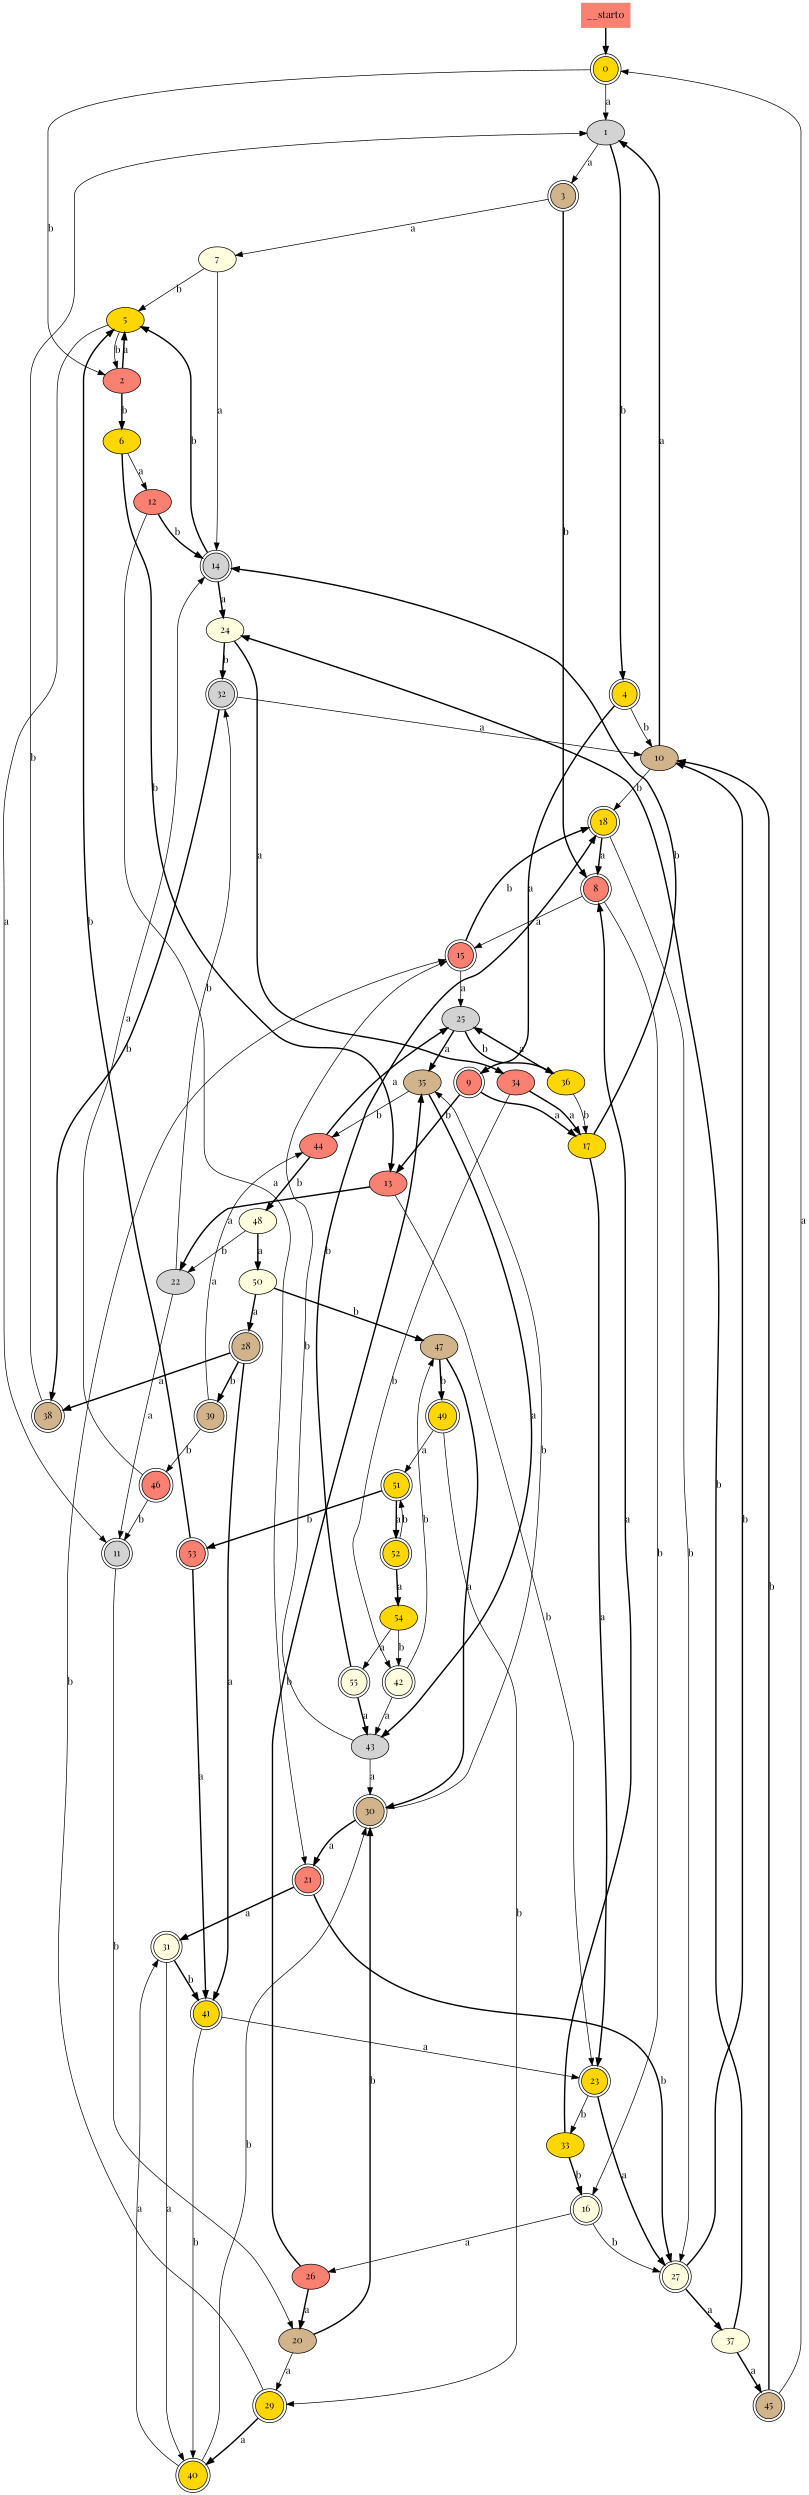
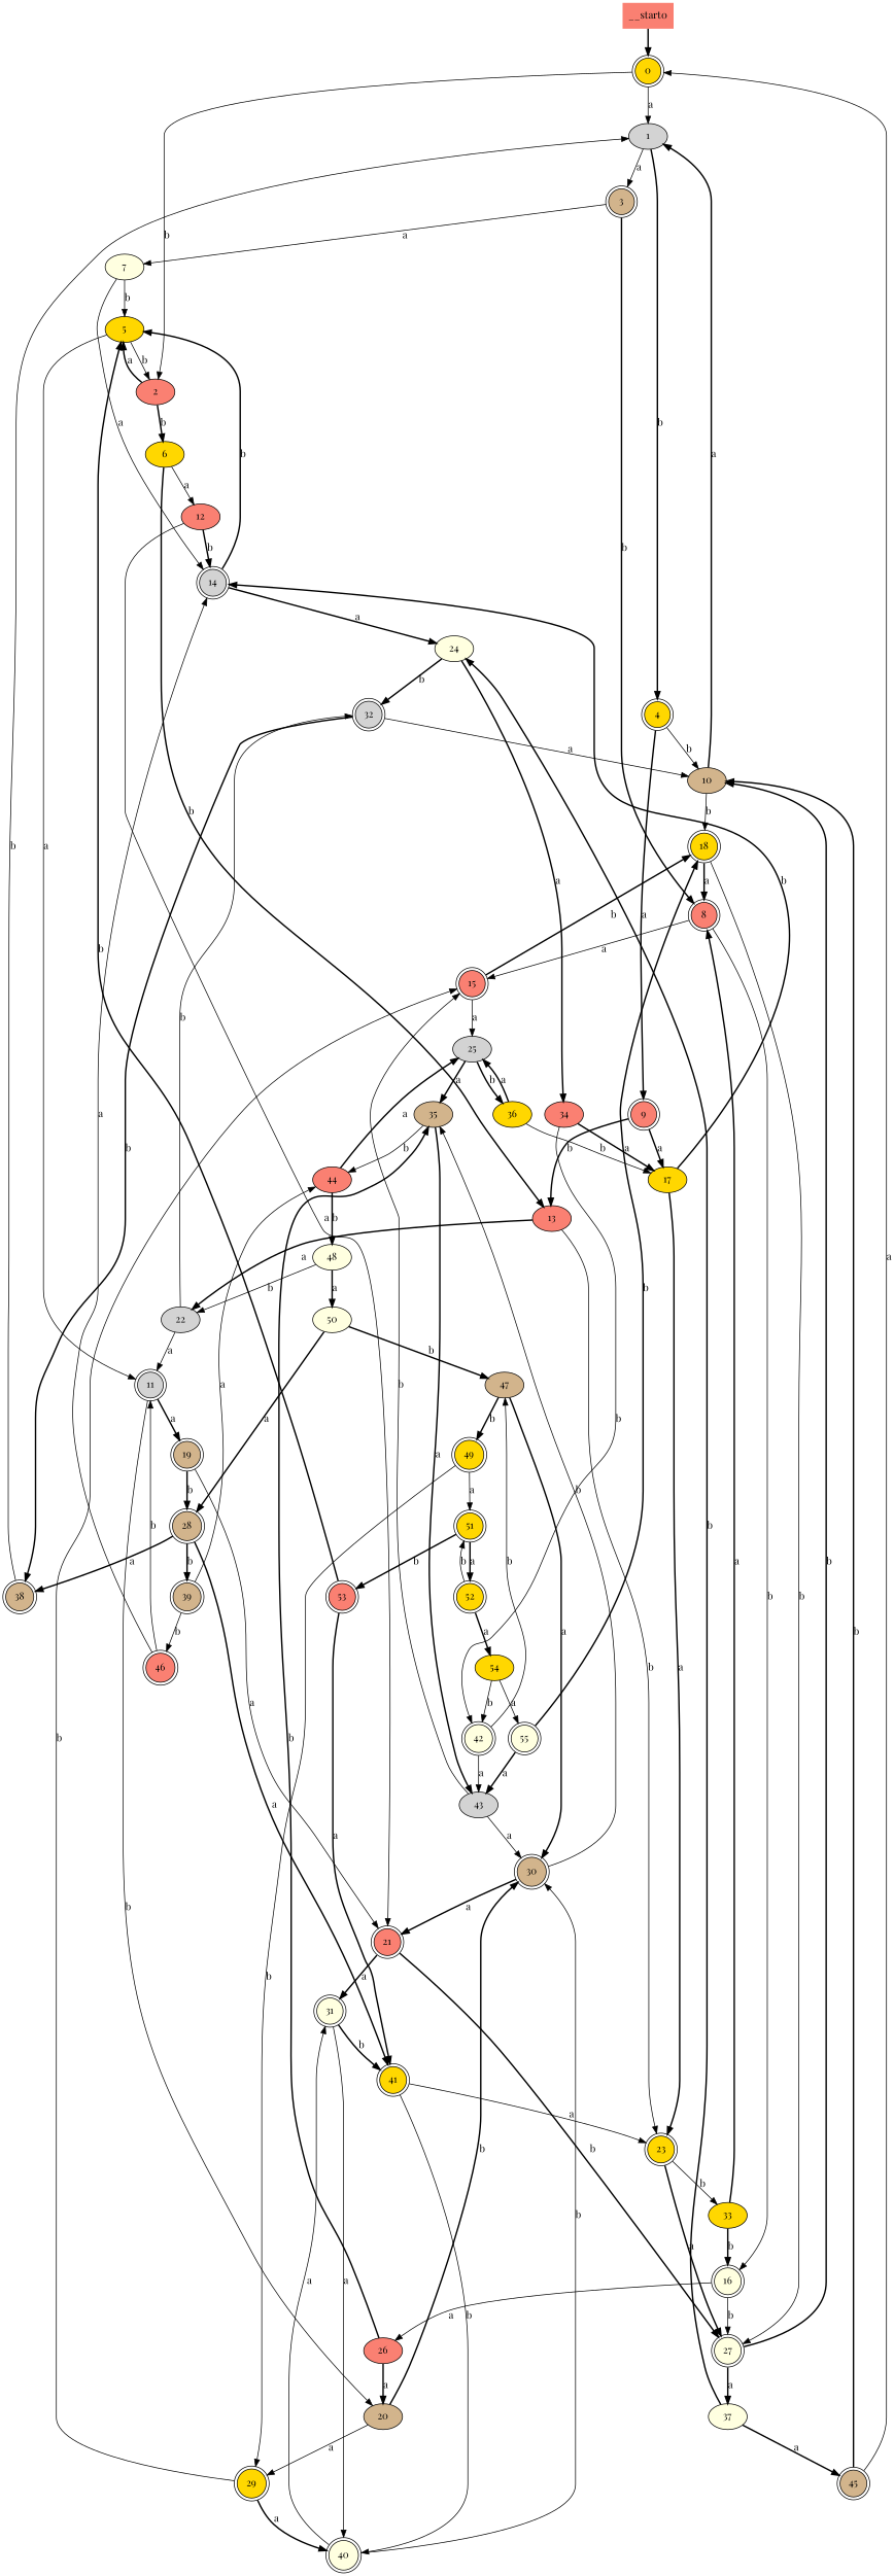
  digraph {
    fontname="Playfair Display"
    node [fillcolor=gold fontname="Playfair Display" shape=doublecircle style=filled]
    edge [fontname="Playfair Display" style=bold]
    __start0 [fillcolor=salmon shape=none]
    0
    1 [fillcolor=lightgrey shape=""]
    2 [fillcolor=salmon shape=""]
    3 [fillcolor=tan]
    4
    5 [shape=""]
    6 [shape=""]
    7 [fillcolor=lightyellow shape=""]
    8 [fillcolor=salmon]
    9 [fillcolor=salmon]
    10 [fillcolor=tan shape=""]
    11 [fillcolor=lightgrey]
    12 [fillcolor=salmon shape=""]
    13 [fillcolor=salmon shape=""]
    14 [fillcolor=lightgrey]
    15 [fillcolor=salmon]
    16 [fillcolor=lightyellow]
    17 [shape=""]
    18
+   19 [fillcolor=tan]
    20 [fillcolor=tan shape=""]
    21 [fillcolor=salmon]
    22 [fillcolor=lightgrey shape=""]
    23
    24 [fillcolor=lightyellow shape=""]
    25 [fillcolor=lightgrey shape=""]
    26 [fillcolor=salmon shape=""]
    27 [fillcolor=lightyellow]
    28 [fillcolor=tan]
    29
    30 [fillcolor=tan]
    31 [fillcolor=lightyellow]
    32 [fillcolor=lightgrey]
    33 [shape=""]
    34 [fillcolor=salmon shape=""]
    35 [fillcolor=tan shape=""]
    36 [shape=""]
    37 [fillcolor=lightyellow shape=""]
    38 [fillcolor=tan]
    39 [fillcolor=tan]
    41
-   40
+   40 [fillcolor=lightyellow]
    42 [fillcolor=lightyellow]
    43 [fillcolor=lightgrey shape=""]
    44 [fillcolor=salmon shape=""]
    45 [fillcolor=tan]
    46 [fillcolor=salmon]
    47 [fillcolor=tan shape=""]
    48 [fillcolor=lightyellow shape=""]
    49
    50 [fillcolor=lightyellow shape=""]
    51
    52
    53 [fillcolor=salmon]
    54 [shape=""]
    55 [fillcolor=lightyellow]
    __start0 -> 0
    0 -> 1 [label=a style=solid]
    0 -> 2 [label=b style=solid]
    1 -> 3 [label=a style=solid]
    1 -> 4 [label=b]
    2 -> 5 [label=a]
    2 -> 6 [label=b]
    3 -> 7 [label=a style=solid]
    3 -> 8 [label=b]
    4 -> 9 [label=a]
    4 -> 10 [label=b style=solid]
    5 -> 2 [label=b style=solid]
    5 -> 11 [label=a style=solid]
    6 -> 12 [label=a style=solid]
    6 -> 13 [label=b]
    7 -> 5 [label=b style=solid]
    7 -> 14 [label=a style=solid]
    8 -> 15 [label=a style=solid]
    8 -> 16 [label=b style=solid]
    9 -> 13 [label=b]
    9 -> 17 [label=a]
    10 -> 1 [label=a]
    10 -> 18 [label=b style=solid]
+   11 -> 19 [label=a]
    11 -> 20 [label=b style=solid]
    12 -> 14 [label=b]
    12 -> 21 [label=a style=solid]
    13 -> 22 [label=a]
    13 -> 23 [label=b style=solid]
    14 -> 5 [label=b]
    14 -> 24 [label=a]
    15 -> 18 [label=b]
    15 -> 25 [label=a style=solid]
    16 -> 26 [label=a style=solid]
    16 -> 27 [label=b style=solid]
    17 -> 14 [label=b]
    17 -> 23 [label=a]
    18 -> 8 [label=a]
    18 -> 27 [label=b style=solid]
+   19 -> 21 [label=a style=solid]
+   19 -> 28 [label=b]
    20 -> 29 [label=a style=solid]
    20 -> 30 [label=b]
    21 -> 27 [label=b]
    21 -> 31 [label=a]
    22 -> 11 [label=a style=solid]
    22 -> 32 [label=b style=solid]
    23 -> 27 [label=a]
    23 -> 33 [label=b style=solid]
    24 -> 32 [label=b]
    24 -> 34 [label=a]
    25 -> 35 [label=a]
    25 -> 36 [label=b]
    26 -> 20 [label=a]
    26 -> 35 [label=b]
    27 -> 10 [label=b]
    27 -> 37 [label=a]
    28 -> 38 [label=a]
    28 -> 39 [label=b]
    28 -> 41 [label=a]
    29 -> 15 [label=b style=solid]
    29 -> 40 [label=a]
    30 -> 21 [label=a]
    30 -> 35 [label=b style=solid]
    31 -> 41 [label=b]
    31 -> 40 [label=a style=solid]
    32 -> 10 [label=a style=solid]
    32 -> 38 [label=b]
    33 -> 8 [label=a]
    33 -> 16 [label=b]
    34 -> 17 [label=a]
    34 -> 42 [label=b style=solid]
    35 -> 43 [label=a]
    35 -> 44 [label=b style=solid]
    36 -> 17 [label=b style=solid]
    36 -> 25 [label=a]
    37 -> 24 [label=b]
    37 -> 45 [label=a]
    38 -> 1 [label=b style=solid]
    39 -> 44 [label=a style=solid]
    39 -> 46 [label=b style=solid]
    41 -> 23 [label=a style=solid]
    41 -> 40 [label=b style=solid]
    40 -> 30 [label=b style=solid]
    40 -> 31 [label=a style=solid]
    42 -> 43 [label=a style=solid]
    42 -> 47 [label=b style=solid]
    43 -> 15 [label=b style=solid]
    43 -> 30 [label=a style=solid]
    44 -> 25 [label=a]
    44 -> 48 [label=b]
    45 -> 0 [label=a style=solid]
    45 -> 10 [label=b]
    46 -> 11 [label=b style=solid]
    46 -> 14 [label=a style=solid]
    47 -> 30 [label=a]
    47 -> 49 [label=b]
    48 -> 22 [label=b style=solid]
    48 -> 50 [label=a]
    49 -> 29 [label=b style=solid]
    49 -> 51 [label=a style=solid]
    50 -> 28 [label=a]
    50 -> 47 [label=b]
    51 -> 52 [label=a]
    51 -> 53 [label=b]
    52 -> 51 [label=b style=solid]
    52 -> 54 [label=a]
    53 -> 5 [label=b]
    53 -> 41 [label=a]
    54 -> 42 [label=b style=solid]
    54 -> 55 [label=a style=solid]
    55 -> 18 [label=b]
    55 -> 43 [label=a]
  }
